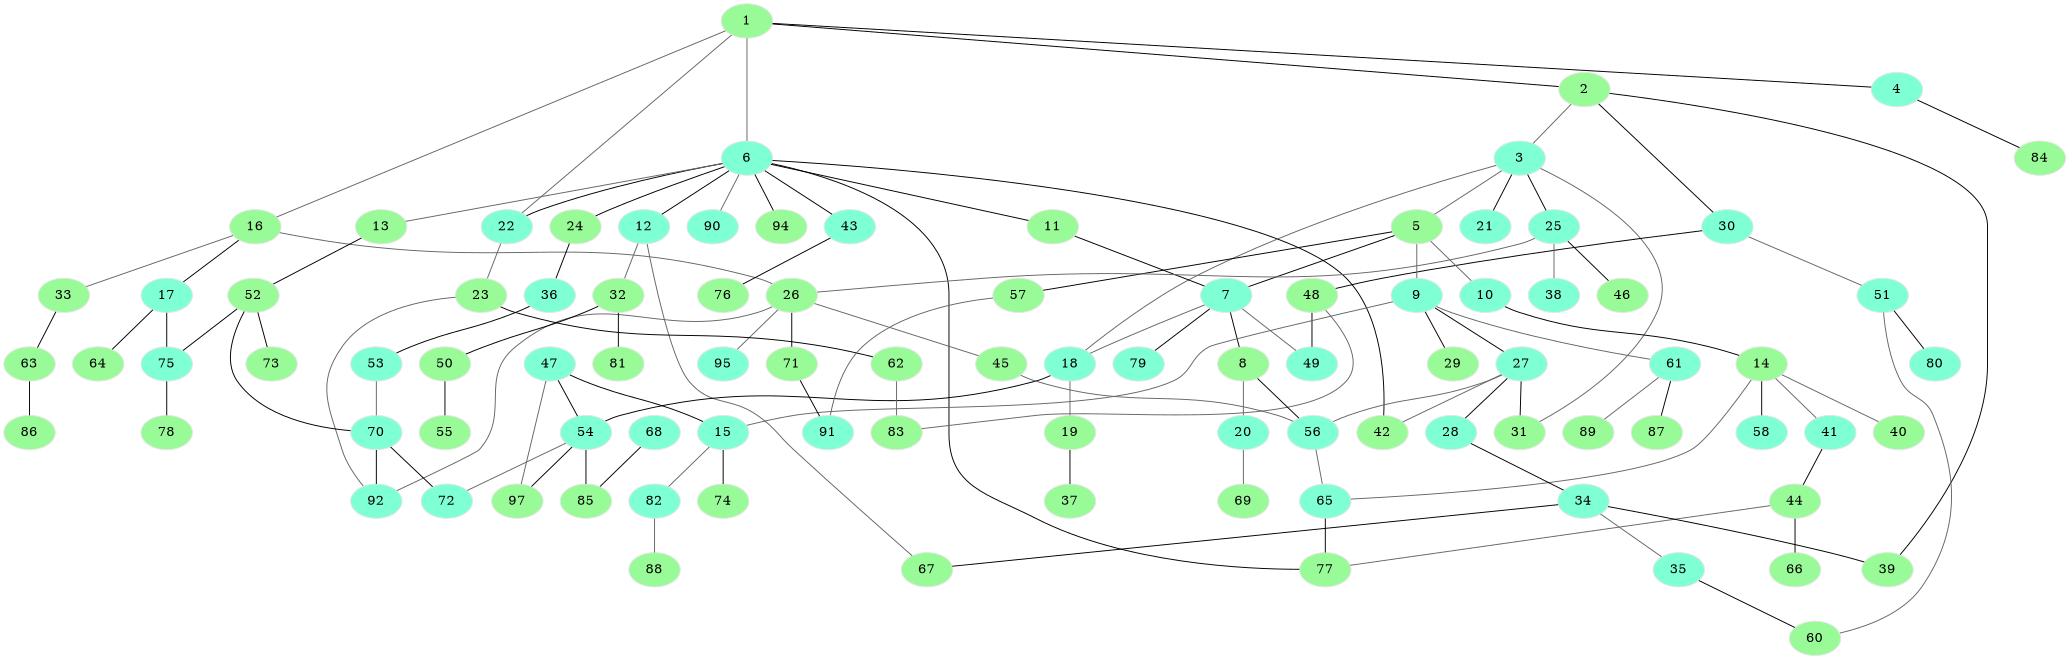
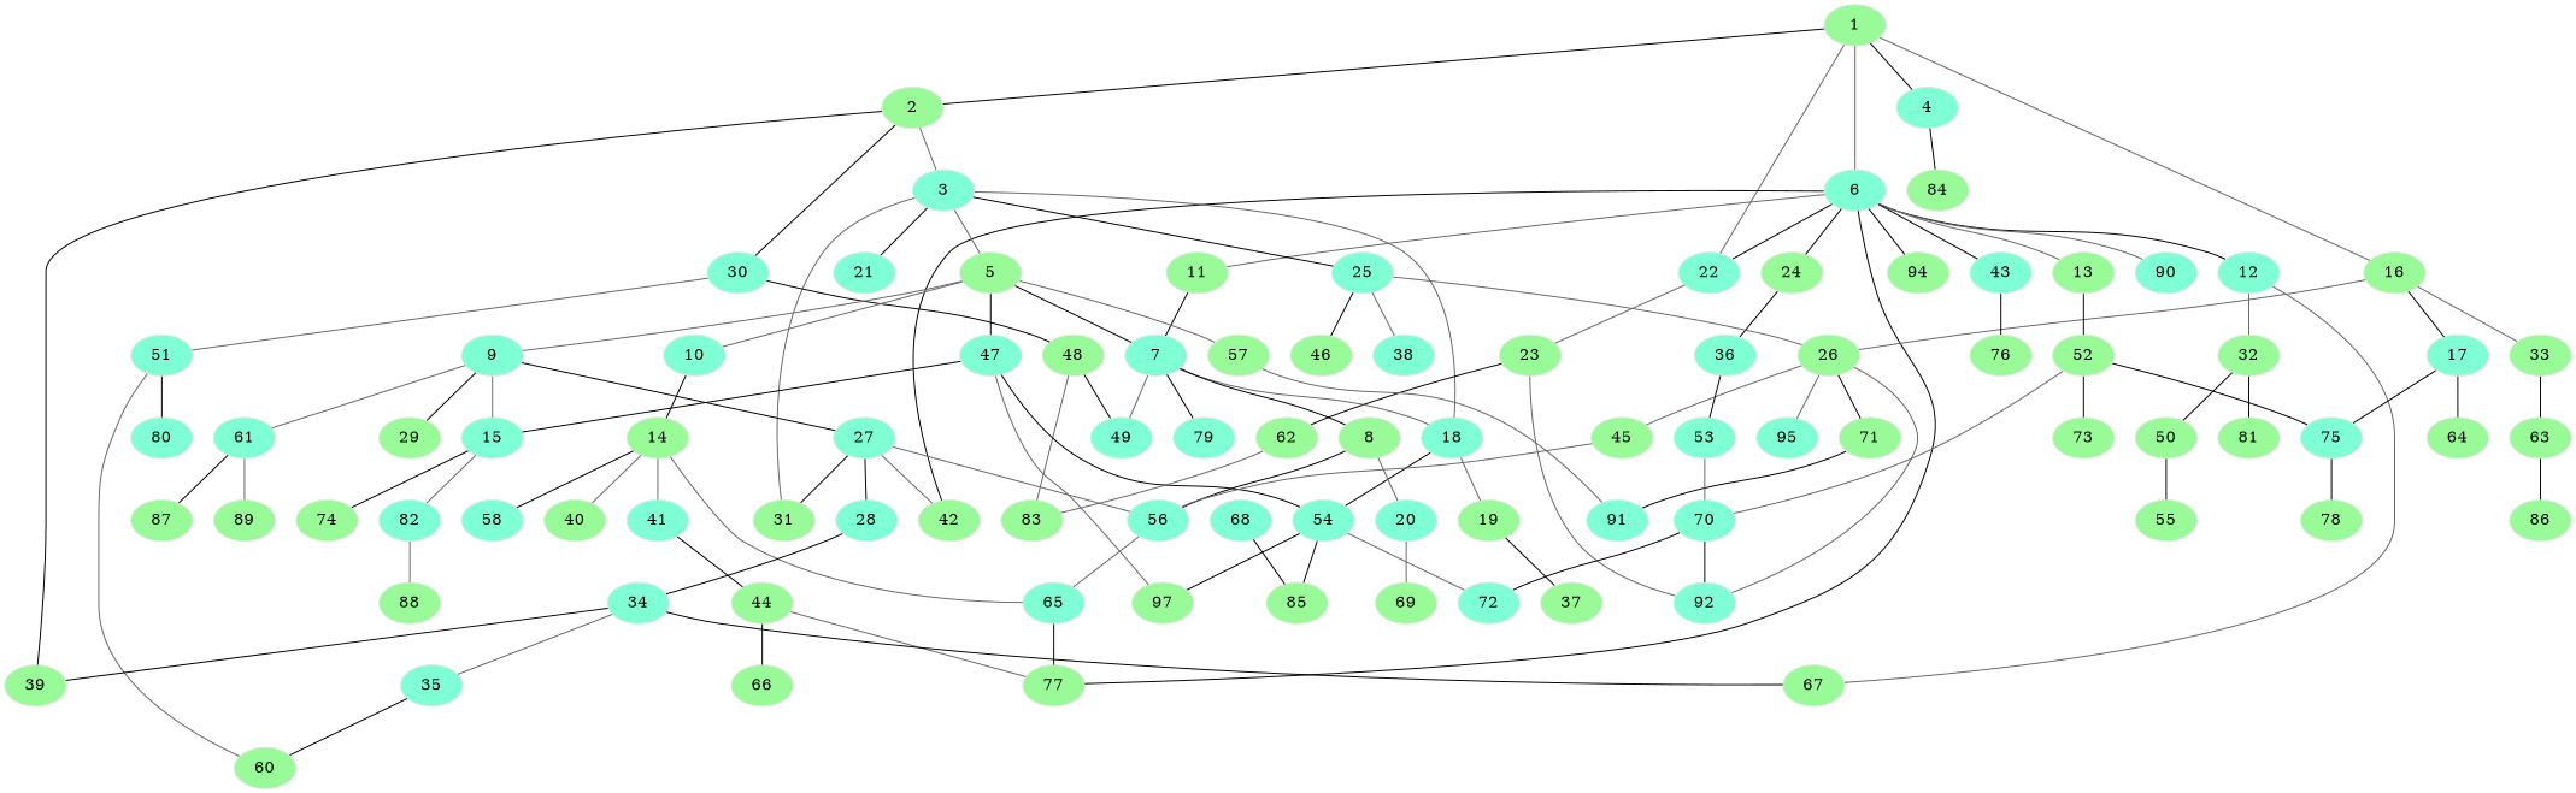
  graph {
    node [color=gray90 fillcolor=palegreen style=filled]
    edge [color=black]
    1
    2
    4 [fillcolor=aquamarine]
    6 [fillcolor=aquamarine]
    16
    22 [fillcolor=aquamarine]
    3 [fillcolor=aquamarine]
    30 [fillcolor=aquamarine]
    39
    84
    11
    12 [fillcolor=aquamarine]
    13
    24
    42
    43 [fillcolor=aquamarine]
    77
    90 [fillcolor=aquamarine]
    94
    17 [fillcolor=aquamarine]
    26
    33
    23
    5
    18 [fillcolor=aquamarine]
    21 [fillcolor=aquamarine]
    25 [fillcolor=aquamarine]
    31
    48
    51 [fillcolor=aquamarine]
    7 [fillcolor=aquamarine]
    9 [fillcolor=aquamarine]
    10 [fillcolor=aquamarine]
    47 [fillcolor=aquamarine]
    57
    19
    54 [fillcolor=aquamarine]
    38 [fillcolor=aquamarine]
    46
    8
    49 [fillcolor=aquamarine]
    79 [fillcolor=aquamarine]
    15 [fillcolor=aquamarine]
    27 [fillcolor=aquamarine]
    29
    61 [fillcolor=aquamarine]
    14
    n48 [label=97]
    91 [fillcolor=aquamarine]
    32
    67
    52
    36 [fillcolor=aquamarine]
    76
    20 [fillcolor=aquamarine]
    56 [fillcolor=aquamarine]
    69
    65 [fillcolor=aquamarine]
    74
    82 [fillcolor=aquamarine]
    28 [fillcolor=aquamarine]
    87
    89
    40
    41 [fillcolor=aquamarine]
    58 [fillcolor=aquamarine]
    68 [fillcolor=aquamarine]
    85
    50
    81
    75 [fillcolor=aquamarine]
    70 [fillcolor=aquamarine]
    73
    44
    88
    64
    92 [fillcolor=aquamarine]
    45
    71
    95 [fillcolor=aquamarine]
    63
    78
    37
    72 [fillcolor=aquamarine]
    62
    83
    53 [fillcolor=aquamarine]
    34 [fillcolor=aquamarine]
    35 [fillcolor=aquamarine]
    60
    80 [fillcolor=aquamarine]
    55
    86
    66
    1 -- 2
    1 -- 4
    1 -- 6 [color=gray40]
    1 -- 16 [color=gray40]
    1 -- 22 [color=gray40]
    2 -- 3 [color=gray40]
    2 -- 30
    2 -- 39
    4 -- 84
    6 -- 22
-   6 -- 11
+   6 -- 11 [color=gray40]
    6 -- 12
    6 -- 13 [color=gray40]
    6 -- 24
    6 -- 42
    6 -- 43
    6 -- 77
    6 -- 90 [color=gray40]
    6 -- 94
    16 -- 17
    16 -- 26 [color=gray40]
    16 -- 33 [color=gray40]
    22 -- 23 [color=gray40]
    3 -- 5 [color=gray40]
    3 -- 18 [color=gray40]
    3 -- 21
    3 -- 25
    3 -- 31 [color=gray40]
    30 -- 48
    30 -- 51 [color=gray40]
    11 -- 7
    12 -- 32 [color=gray40]
    12 -- 67 [color=gray40]
    13 -- 52
    24 -- 36
    43 -- 76
    17 -- 75
    17 -- 64
    26 -- 92 [color=gray40]
    26 -- 45 [color=gray40]
    26 -- 71
    26 -- 95 [color=gray40]
    33 -- 63
    23 -- 92 [color=gray40]
    23 -- 62
    5 -- 7
    5 -- 9 [color=gray40]
    5 -- 10 [color=gray40]
-   5 -- 57
+   5 -- 47
+   5 -- 57 [color=gray40]
    18 -- 19 [color=gray40]
    18 -- 54
    25 -- 26 [color=gray40]
    25 -- 38 [color=gray40]
    25 -- 46
    48 -- 49
    48 -- 83 [color=gray40]
    51 -- 60 [color=gray40]
    51 -- 80
    7 -- 18 [color=gray40]
    7 -- 8
    7 -- 49 [color=gray40]
    7 -- 79
    9 -- 15 [color=gray40]
    9 -- 27
    9 -- 29
    9 -- 61 [color=gray40]
    10 -- 14
    47 -- 54
    47 -- 15
    47 -- n48 [color=gray40]
    57 -- 91 [color=gray40]
    19 -- 37
    54 -- n48
    54 -- 85
    54 -- 72 [color=gray40]
    8 -- 20 [color=gray40]
    8 -- 56
    15 -- 74
    15 -- 82 [color=gray40]
    27 -- 42 [color=gray40]
    27 -- 31
    27 -- 56 [color=gray40]
    27 -- 28
    61 -- 87
    61 -- 89 [color=gray40]
    14 -- 65 [color=gray40]
    14 -- 40 [color=gray40]
    14 -- 41 [color=gray40]
    14 -- 58
    32 -- 50
    32 -- 81
    52 -- 75
-   52 -- 70
+   52 -- 70 [color=gray40]
    52 -- 73
    36 -- 53
    20 -- 69 [color=gray40]
    56 -- 65 [color=gray40]
    65 -- 77
    82 -- 88 [color=gray40]
    28 -- 34
    41 -- 44
    68 -- 85
    50 -- 55
    75 -- 78
    70 -- 92
    70 -- 72
    44 -- 77 [color=gray40]
    44 -- 66
    45 -- 56 [color=gray40]
    71 -- 91
    63 -- 86
    62 -- 83 [color=gray40]
    53 -- 70 [color=gray40]
    34 -- 39
    34 -- 67
    34 -- 35 [color=gray40]
    35 -- 60
  }
